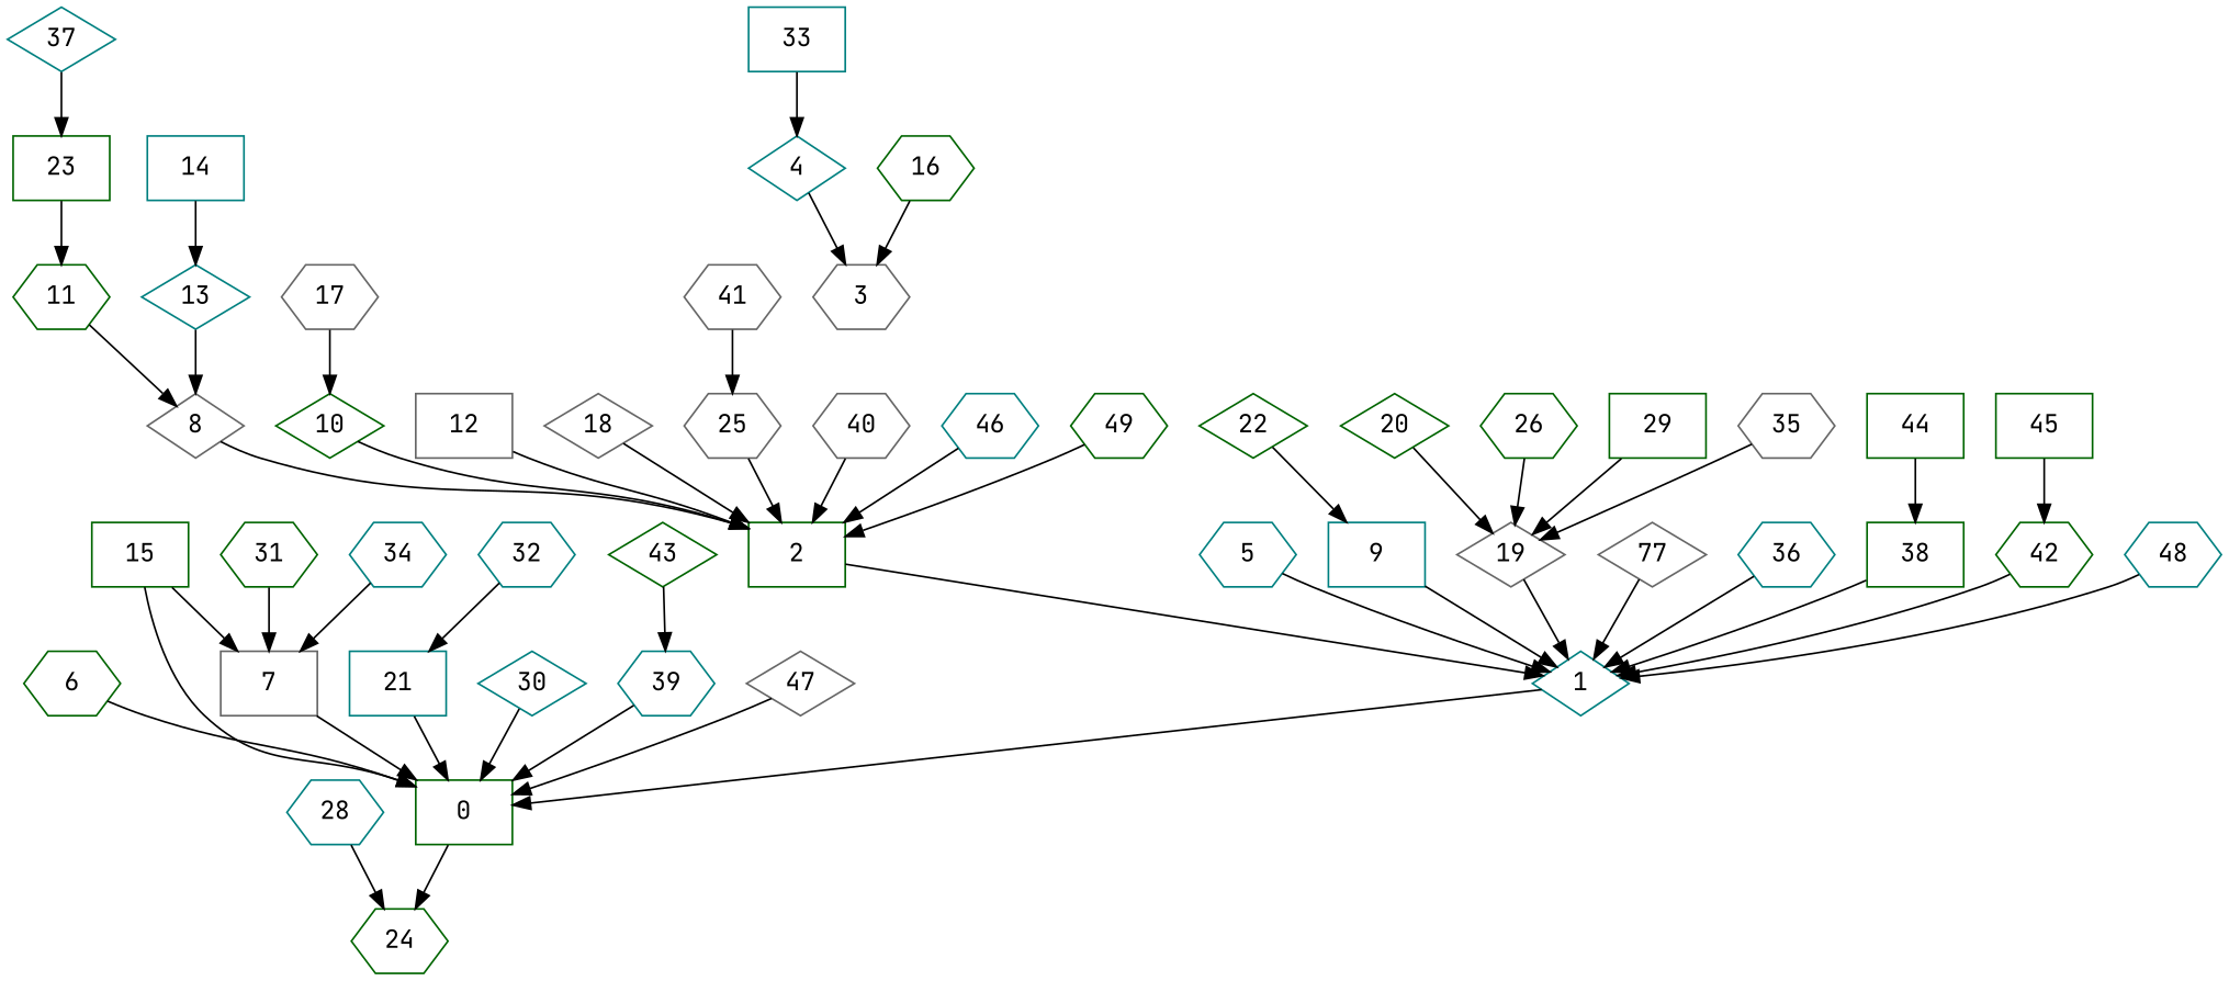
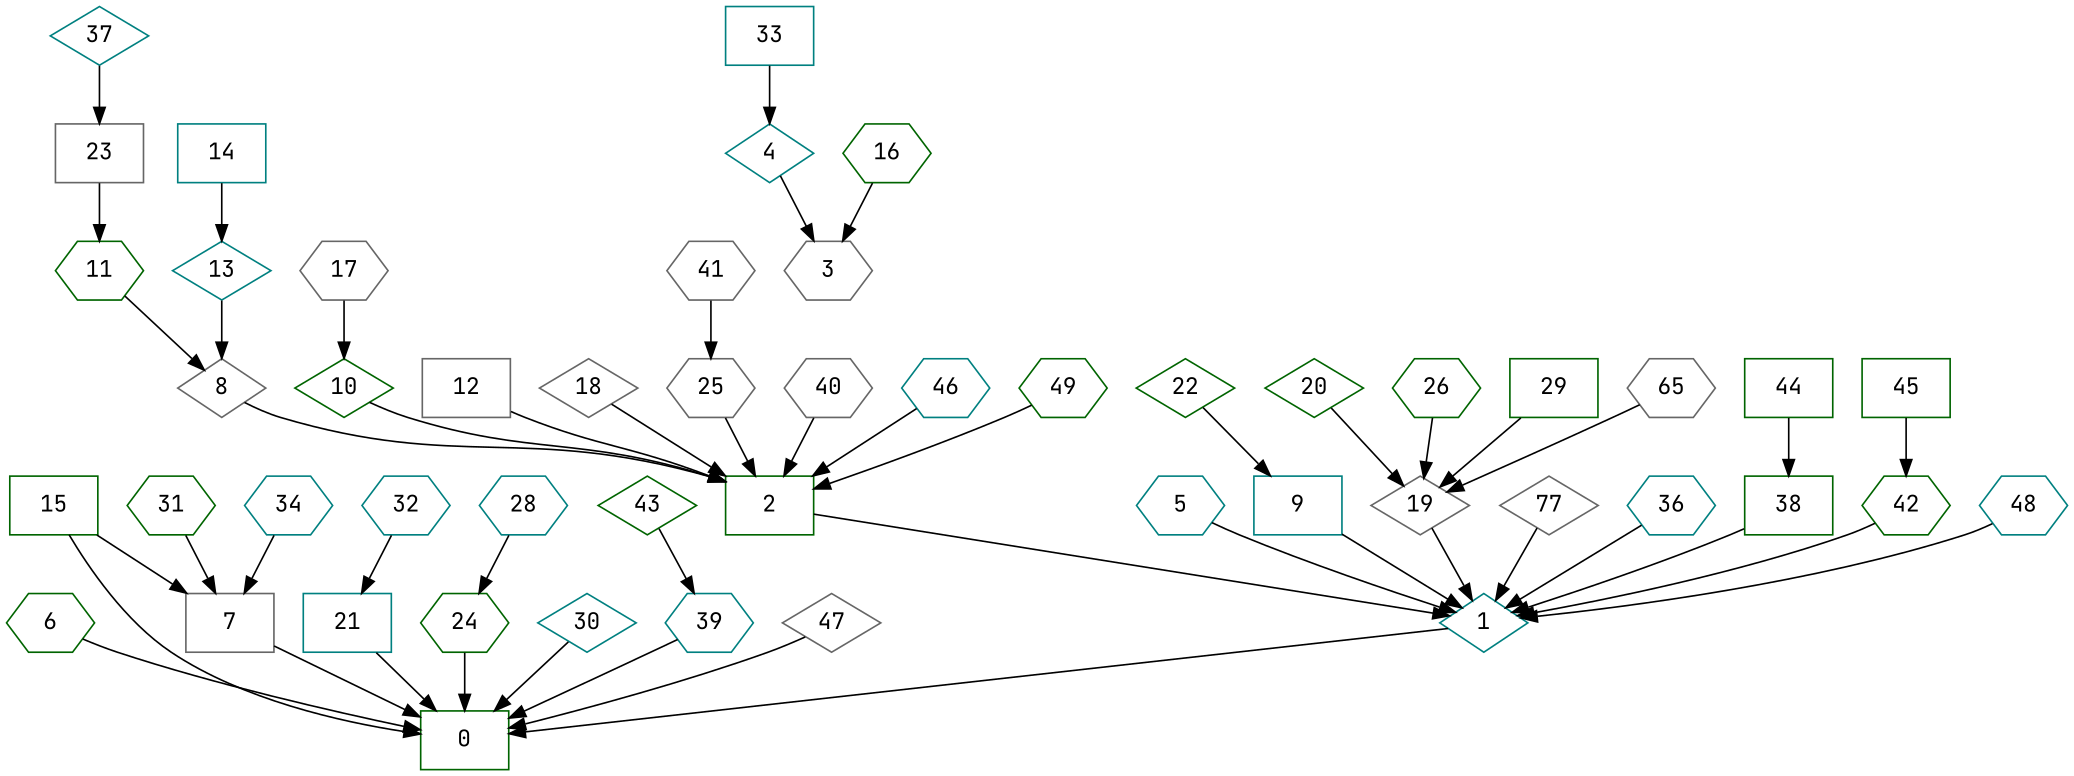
  digraph {
    fontname="JetBrains Mono"
    node [color=darkgreen fontname="JetBrains Mono" shape=hexagon]
    edge [fontname="JetBrains Mono"]
    1 [color=teal shape=diamond]
    0 [shape=box]
    2 [shape=box]
    3 [color=gray40]
    4 [color=teal shape=diamond]
    5 [color=teal]
    6
    7 [color=gray40 shape=box]
    8 [color=gray40 shape=diamond]
    9 [color=teal shape=box]
    10 [shape=diamond]
    11
    12 [color=gray40 shape=box]
    13 [color=teal shape=diamond]
    14 [color=teal shape=box]
    15 [shape=box]
    16
    17 [color=gray40]
    18 [color=gray40 shape=diamond]
    19 [color=gray40 shape=diamond]
    20 [shape=diamond]
    21 [color=teal shape=box]
    22 [shape=diamond]
-   23 [shape=box]
+   23 [color=gray40 shape=box]
    24
    25 [color=gray40]
    26
    n28 [color=gray40 label=77 shape=diamond]
    28 [color=teal]
    29 [shape=box]
    30 [color=teal shape=diamond]
    31
    32 [color=teal]
    33 [color=teal shape=box]
    34 [color=teal]
-   35 [color=gray40]
+   35 [color=gray40 label=65]
    36 [color=teal]
    37 [color=teal shape=diamond]
    38 [shape=box]
    39 [color=teal]
    40 [color=gray40]
    41 [color=gray40]
    42
    43 [shape=diamond]
    44 [shape=box]
    45 [shape=box]
    46 [color=teal]
    47 [color=gray40 shape=diamond]
    48 [color=teal]
    49
    1 -> 0
    2 -> 1
    4 -> 3
    5 -> 1
    6 -> 0
    7 -> 0
    8 -> 2
    9 -> 1
    10 -> 2
    11 -> 8
    12 -> 2
    13 -> 8
    14 -> 13
    15 -> 0
    15 -> 7
    16 -> 3
    17 -> 10
    18 -> 2
    19 -> 1
    20 -> 19
    21 -> 0
    22 -> 9
    23 -> 11
-   0 -> 24
+   24 -> 0
    25 -> 2
    26 -> 19
    n28 -> 1
    28 -> 24
    29 -> 19
    30 -> 0
    31 -> 7
    32 -> 21
    33 -> 4
    34 -> 7
    35 -> 19
    36 -> 1
    37 -> 23
    38 -> 1
    39 -> 0
    40 -> 2
    41 -> 25
    42 -> 1
    43 -> 39
    44 -> 38
    45 -> 42
    46 -> 2
    47 -> 0
    48 -> 1
    49 -> 2
  }
